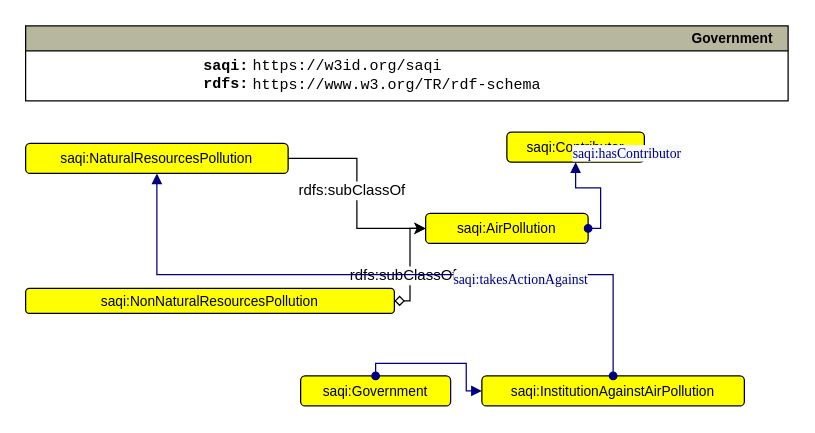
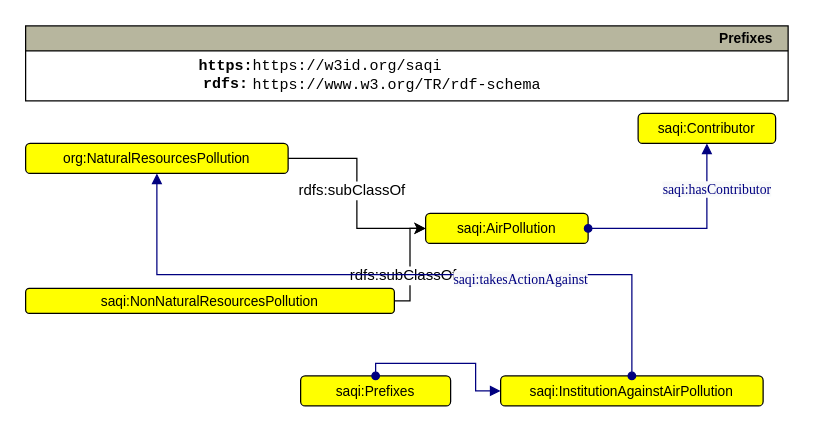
  <mxCell id="0" />
  <mxCell id="1" parent="0" />
- <mxCell id="2" value="saqi:Contributor" style="graphMlID=n4;shape=rect;rounded=1;arcsize=30;fillColor=#ffff00;strokeColor=#000000;strokeWidth=1.0;fontSize=11;" parent="1" vertex="1"><mxGeometry x="405" y="105" width="110" height="24" as="geometry" /></mxCell>
- <mxCell id="3" value="Government" style="graphMlID=n0;shape=swimlane;startSize=20;fillColor=#b7b69e;strokeColor=#000000;strokeWidth=1.0;align=right;spacingRight=10;fontStyle=1;fontSize=11;" parent="1" vertex="1"><mxGeometry x="20" width="610" height="60" as="geometry" y="20" /></mxCell>
- <mxCell id="4" value="&lt;b&gt;saqi:&lt;/b&gt;&lt;b&gt;&lt;br&gt;&lt;/b&gt;&lt;b&gt;rdfs:&lt;br&gt;&lt;/b&gt;&lt;b&gt;&lt;br&gt;&lt;br&gt;&lt;/b&gt;" style="text;html=1;align=center;verticalAlign=middle;resizable=0;points=[];autosize=1;fontFamily=Courier New;" parent="3" vertex="1"><mxGeometry x="129.996" y="19" width="60" height="70" as="geometry" /></mxCell>
+ <mxCell id="2" value="saqi:Contributor" style="graphMlID=n4;shape=rect;rounded=1;arcsize=30;fillColor=#ffff00;strokeColor=#000000;strokeWidth=1.0;fontSize=11;" parent="1" vertex="1"><mxGeometry x="510" y="90" width="110" height="24" as="geometry" /></mxCell>
+ <mxCell id="3" value="Prefixes" style="graphMlID=n0;shape=swimlane;startSize=20;fillColor=#b7b69e;strokeColor=#000000;strokeWidth=1.0;align=right;spacingRight=10;fontStyle=1;fontSize=11;" parent="1" vertex="1"><mxGeometry x="20" width="610" height="60" as="geometry" y="20" /></mxCell>
+ <mxCell id="4" value="&lt;b&gt;https:&lt;/b&gt;&lt;b&gt;&lt;br&gt;&lt;/b&gt;&lt;b&gt;rdfs:&lt;br&gt;&lt;/b&gt;&lt;b&gt;&lt;br&gt;&lt;br&gt;&lt;/b&gt;" style="text;html=1;align=center;verticalAlign=middle;resizable=0;points=[];autosize=1;fontFamily=Courier New;" parent="3" vertex="1"><mxGeometry x="129.996" y="19" width="60" height="70" as="geometry" /></mxCell>
  <mxCell id="5" value="https://w3id.org/saqi&lt;br&gt;https://www.w3.org/TR/rdf-schema&lt;br&gt;" style="text;html=1;align=left;verticalAlign=middle;resizable=0;points=[];autosize=1;fontFamily=Courier New;rounded=1;glass=0;" parent="3" vertex="1"><mxGeometry x="180" y="20" width="250" height="40" as="geometry" /></mxCell>
  <mxCell id="6" value="saqi:AirPollution" style="graphMlID=n4;shape=rect;rounded=1;arcsize=30;fillColor=#ffff00;strokeColor=#000000;strokeWidth=1.0;fontSize=11;" parent="1" vertex="1"><mxGeometry x="340" y="170" width="130" height="24" as="geometry" /></mxCell>
  <mxCell id="7" value="" style="graphMlID=e0;rounded=0;endArrow=block;strokeColor=#000080;strokeWidth=1.0;startArrow=oval;startFill=1;endFill=1;fontSize=11;fontColor=#000080;exitX=1;exitY=0.5;exitDx=0;exitDy=0;entryX=0.5;entryY=1;entryDx=0;entryDy=0;edgeStyle=orthogonalEdgeStyle;" parent="1" source="6" target="2" edge="1"><mxGeometry relative="1" as="geometry"><mxPoint x="115" y="180" as="sourcePoint" /><mxPoint x="227.5" y="124" as="targetPoint" /></mxGeometry></mxCell>
  <mxCell id="8" value="&lt;span style=&quot;color: rgb(0 , 0 , 128) ; font-family: &amp;quot;dialog&amp;quot; ; font-size: 11px ; background-color: rgb(248 , 249 , 250)&quot;&gt;saqi:hasContributor&lt;/span&gt;" style="text;html=1;align=center;verticalAlign=middle;resizable=0;points=[];labelBackgroundColor=#ffffff;fontSize=11;" parent="7" vertex="1" connectable="0"><mxGeometry x="-0.017" y="2" relative="1" as="geometry"><mxPoint x="22" y="-30" as="offset" /></mxGeometry></mxCell>
- <mxCell id="9" value="saqi:NaturalResourcesPollution" style="graphMlID=n4;shape=rect;rounded=1;arcsize=30;fillColor=#ffff00;strokeColor=#000000;strokeWidth=1.0;fontSize=11;" parent="1" vertex="1"><mxGeometry x="20" y="114" width="210" height="24" as="geometry" /></mxCell>
+ <mxCell id="9" value="org:NaturalResourcesPollution" style="graphMlID=n4;shape=rect;rounded=1;arcsize=30;fillColor=#ffff00;strokeColor=#000000;strokeWidth=1.0;fontSize=11;" parent="1" vertex="1"><mxGeometry x="20" y="114" width="210" height="24" as="geometry" /></mxCell>
  <mxCell id="10" value="saqi:NonNaturalResourcesPollution" style="graphMlID=n4;shape=rect;rounded=1;arcsize=30;fillColor=#ffff00;strokeColor=#000000;strokeWidth=1.0;fontSize=11;" parent="1" vertex="1"><mxGeometry x="20" y="230" width="295" height="20" as="geometry" /></mxCell>
  <mxCell id="11" value="" style="endArrow=none;html=1;textDirection=ltr;fontSize=11;strokeWidth=1;exitX=0;exitY=0.5;exitDx=0;exitDy=0;endFill=0;entryX=1;entryY=0.5;entryDx=0;entryDy=0;startArrow=classic;startFill=1;rounded=0;edgeStyle=orthogonalEdgeStyle;" parent="1" source="6" target="9" edge="1"><mxGeometry width="50" height="50" relative="1" as="geometry"><mxPoint x="195" y="158" as="sourcePoint" /><mxPoint x="30" y="12" as="targetPoint" /></mxGeometry></mxCell>
  <mxCell id="12" value="rdfs:subClassOf" style="text;html=1;align=center;verticalAlign=middle;resizable=0;points=[];labelBackgroundColor=#ffffff;rotation=0;" parent="11" vertex="1" connectable="0"><mxGeometry x="-0.221" relative="1" as="geometry"><mxPoint x="-5" y="-21" as="offset" /></mxGeometry></mxCell>
- <mxCell id="13" value="" style="endArrow=diamond;html=1;textDirection=ltr;fontSize=11;strokeWidth=1;exitX=0;exitY=0.5;exitDx=0;exitDy=0;endFill=0;entryX=1;entryY=0.5;entryDx=0;entryDy=0;startArrow=classic;startFill=1;rounded=0;edgeStyle=orthogonalEdgeStyle;" parent="1" source="6" target="10" edge="1"><mxGeometry width="50" height="50" relative="1" as="geometry"><mxPoint x="111.12" y="160.784" as="sourcePoint" /><mxPoint x="305" y="309" as="targetPoint" /></mxGeometry></mxCell>
+ <mxCell id="13" value="" style="endArrow=none;html=1;textDirection=ltr;fontSize=11;strokeWidth=1;exitX=0;exitY=0.5;exitDx=0;exitDy=0;endFill=0;entryX=1;entryY=0.5;entryDx=0;entryDy=0;startArrow=classic;startFill=1;rounded=0;edgeStyle=orthogonalEdgeStyle;" parent="1" source="6" target="10" edge="1"><mxGeometry width="50" height="50" relative="1" as="geometry"><mxPoint x="111.12" y="160.784" as="sourcePoint" /><mxPoint x="305" y="309" as="targetPoint" /></mxGeometry></mxCell>
  <mxCell id="14" value="rdfs:subClassOf" style="text;html=1;align=center;verticalAlign=middle;resizable=0;points=[];labelBackgroundColor=#ffffff;rotation=0;" parent="13" vertex="1" connectable="0"><mxGeometry x="-0.221" relative="1" as="geometry"><mxPoint x="-6" y="18" as="offset" /></mxGeometry></mxCell>
- <mxCell id="15" value="saqi:Government" style="graphMlID=n4;shape=rect;rounded=1;arcsize=30;fillColor=#ffff00;strokeColor=#000000;strokeWidth=1.0;fontSize=11;" parent="1" vertex="1"><mxGeometry x="240" y="300" width="120" height="24" as="geometry" /></mxCell>
+ <mxCell id="15" value="saqi:Prefixes" style="graphMlID=n4;shape=rect;rounded=1;arcsize=30;fillColor=#ffff00;strokeColor=#000000;strokeWidth=1.0;fontSize=11;" parent="1" vertex="1"><mxGeometry x="240" y="300" width="120" height="24" as="geometry" /></mxCell>
  <mxCell id="16" value="" style="graphMlID=e0;rounded=0;endArrow=block;strokeColor=#000080;strokeWidth=1.0;startArrow=oval;startFill=1;endFill=1;fontSize=11;fontColor=#000080;exitX=0.5;exitY=0;exitDx=0;exitDy=0;edgeStyle=orthogonalEdgeStyle;" parent="1" source="15" target="17" edge="1"><mxGeometry relative="1" as="geometry"><mxPoint x="550" y="288" as="sourcePoint" /><mxPoint x="645" y="220" as="targetPoint" /></mxGeometry></mxCell>
- <mxCell id="17" value="saqi:InstitutionAgainstAirPollution" style="graphMlID=n4;shape=rect;rounded=1;arcsize=30;fillColor=#ffff00;strokeColor=#000000;strokeWidth=1.0;fontSize=11;" parent="1" vertex="1"><mxGeometry x="385" y="300" width="210" height="24" as="geometry" /></mxCell>
+ <mxCell id="17" value="saqi:InstitutionAgainstAirPollution" style="graphMlID=n4;shape=rect;rounded=1;arcsize=30;fillColor=#ffff00;strokeColor=#000000;strokeWidth=1.0;fontSize=11;" parent="1" vertex="1"><mxGeometry x="400" y="300" width="210" height="24" as="geometry" /></mxCell>
  <mxCell id="18" value="" style="graphMlID=e0;rounded=0;endArrow=block;strokeColor=#000080;strokeWidth=1.0;startArrow=oval;startFill=1;endFill=1;fontSize=11;fontColor=#000080;exitX=0.5;exitY=0;exitDx=0;exitDy=0;edgeStyle=orthogonalEdgeStyle;" parent="1" source="17" target="9" edge="1"><mxGeometry relative="1" as="geometry"><mxPoint x="285" y="310" as="sourcePoint" /><mxPoint x="405" y="204" as="targetPoint" /></mxGeometry></mxCell>
  <mxCell id="19" value="&lt;span style=&quot;color: rgb(0 , 0 , 128) ; font-family: &amp;quot;dialog&amp;quot; ; font-size: 11px ; background-color: rgb(248 , 249 , 250)&quot;&gt;saqi:takesActionAgainst&lt;/span&gt;" style="text;html=1;align=center;verticalAlign=middle;resizable=0;points=[];labelBackgroundColor=#ffffff;fontSize=11;" parent="1" vertex="1" connectable="0"><mxGeometry x="415" y="222" as="geometry" /></mxCell>
